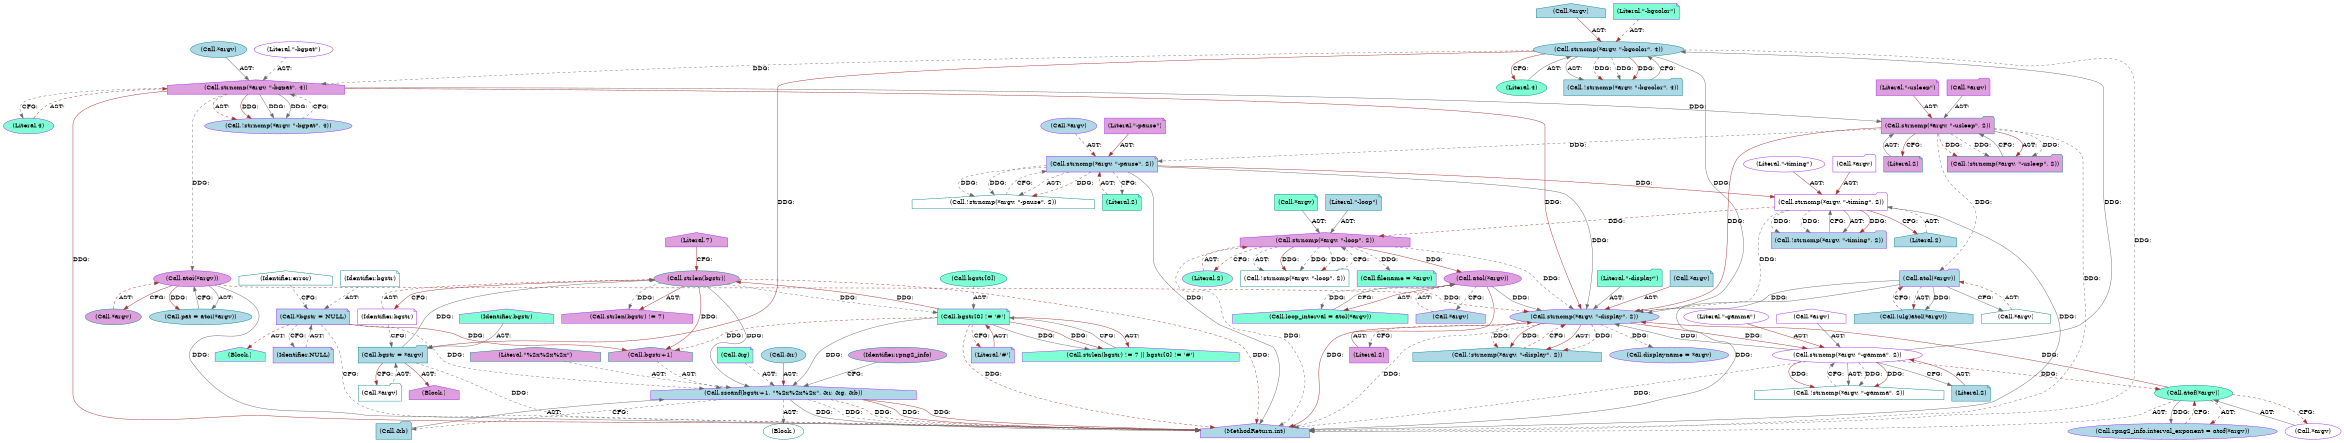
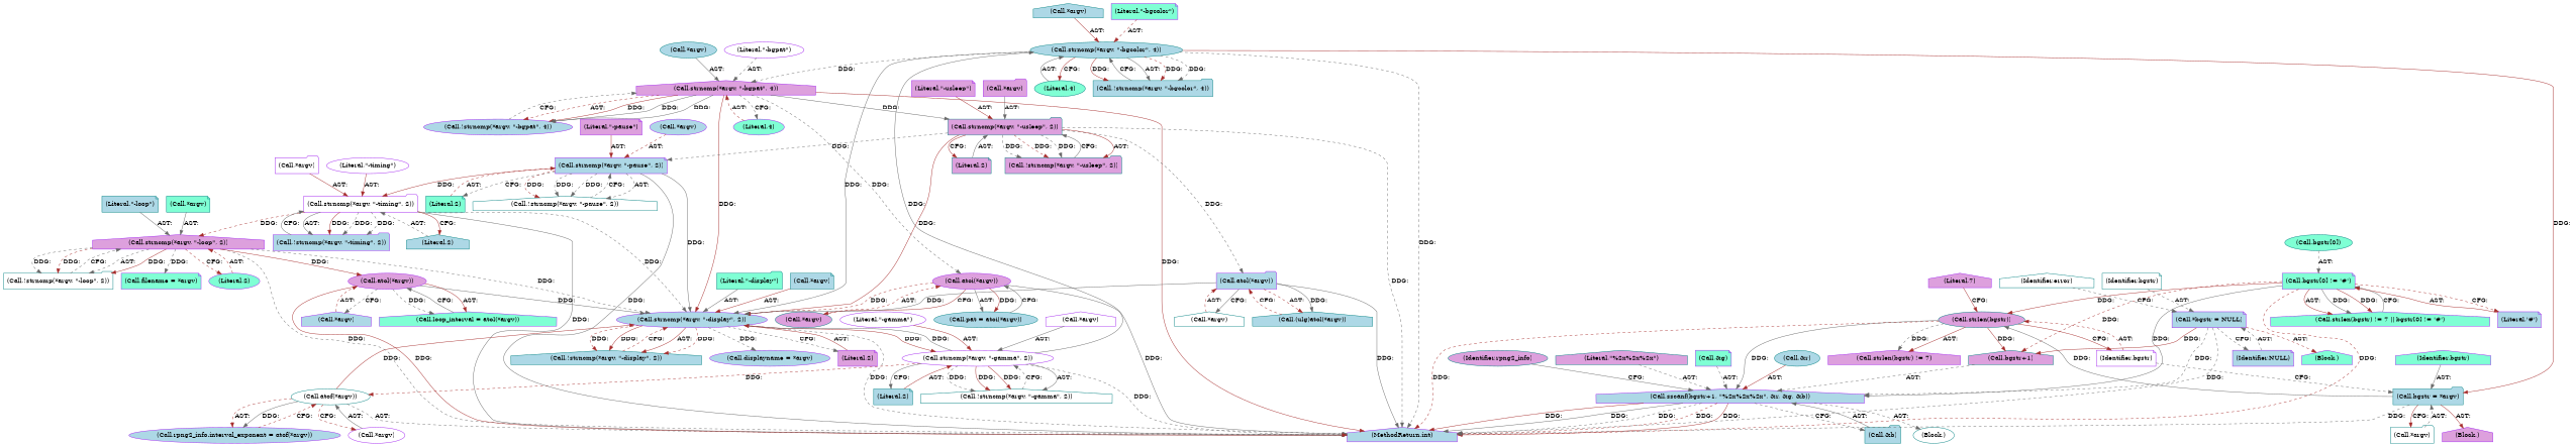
  digraph {
    node [color=purple fillcolor=lightblue shape=ellipse style=filled]
    edge [color=gray40 style=solid]
    n1 [label="(Call,sscanf(bgstr+1, \"%2x%2x%2x\", &r, &g, &b))" shape=house]
    n2 [label="(MethodReturn,int)" shape=house]
    n3 [color=teal label="(Call,&b)" shape=folder]
    n4 [color=teal fillcolor=white label="(Block,)"]
    n5 [color=teal fillcolor=plum label="(Call,strlen(bgstr))"]
    n6 [fillcolor=aquamarine label="(Call,bgstr[0] != '#')" shape=note]
    n7 [fillcolor=plum label="(Call,strlen(bgstr) != 7)" shape=house]
    n8 [fillcolor=white label="(Identifier,bgstr)" shape=note]
    n9 [color=teal fillcolor=plum label="(Call,bgstr+1)" shape=house]
    n10 [fillcolor=aquamarine label="(Call,strlen(bgstr) != 7 || bgstr[0] != '#')" shape=house]
    n11 [label="(Literal,'#')" shape=note]
    n12 [color=teal label="(Call,bgstr = *argv)" shape=folder]
    n13 [color=teal fillcolor=white label="(Call,*argv)" shape=folder]
    n14 [fillcolor=plum label="(Block,)" shape=house]
    n15 [color=teal label="(Call,strncmp(*argv, \"-bgcolor\", 4))"]
    n16 [label="(Call,strncmp(*argv, \"-display\", 2))"]
    n17 [fillcolor=plum label="(Call,strncmp(*argv, \"-bgpat\", 4))" shape=house]
    n18 [color=teal fillcolor=aquamarine label="(Literal,4)"]
    n19 [color=teal label="(Call,!strncmp(*argv, \"-bgcolor\", 4))" shape=folder]
    n20 [fillcolor=white label="(Call,strncmp(*argv, \"-gamma\", 2))"]
    n21 [label="(Call,displayname = *argv)"]
    n22 [fillcolor=plum label="(Literal,2)" shape=note]
    n23 [color=teal label="(Call,!strncmp(*argv, \"-display\", 2))" shape=house]
    n24 [color=teal fillcolor=plum label="(Call,strncmp(*argv, \"-usleep\", 2))" shape=folder]
    n25 [fillcolor=plum label="(Call,atoi(*argv))"]
    n26 [fillcolor=aquamarine label="(Literal,4)"]
    n27 [label="(Call,!strncmp(*argv, \"-bgpat\", 4))"]
-   n28 [color=teal fillcolor=aquamarine label="(Call,atof(*argv))"]
+   n28 [color=teal fillcolor=white label="(Call,atof(*argv))"]
    n29 [color=teal fillcolor=white label="(Call,!strncmp(*argv, \"-gamma\", 2))" shape=house]
    n30 [color=teal label="(Literal,2)" shape=note]
    n31 [label="(Call,rpng2_info.interval_exponent = atof(*argv))"]
    n32 [fillcolor=white label="(Call,*argv)"]
    n33 [label="(Call,strncmp(*argv, \"-pause\", 2))" shape=note]
    n34 [fillcolor=white label="(Call,strncmp(*argv, \"-timing\", 2))" shape=folder]
    n35 [color=teal fillcolor=aquamarine label="(Literal,2)" shape=note]
    n36 [color=teal fillcolor=white label="(Call,!strncmp(*argv, \"-pause\", 2))" shape=house]
    n37 [fillcolor=plum label="(Call,strncmp(*argv, \"-loop\", 2))" shape=house]
    n38 [color=teal label="(Literal,2)" shape=house]
    n39 [label="(Call,!strncmp(*argv, \"-timing\", 2))" shape=folder]
    n40 [label="(Call,atol(*argv))" shape=folder]
    n41 [color=teal fillcolor=plum label="(Literal,2)" shape=note]
    n42 [color=teal fillcolor=plum label="(Call,!strncmp(*argv, \"-usleep\", 2))" shape=folder]
    n43 [color=teal fillcolor=white label="(Call,*argv)" shape=house]
    n44 [color=teal label="(Call,(ulg)atol(*argv))" shape=house]
    n45 [color=teal fillcolor=plum label="(Call,*argv)"]
    n46 [color=teal label="(Call,pat = atoi(*argv))"]
    n47 [fillcolor=plum label="(Call,atol(*argv))"]
    n48 [color=teal fillcolor=white label="(Call,!strncmp(*argv, \"-loop\", 2))" shape=folder]
    n49 [fillcolor=aquamarine label="(Call,filename = *argv)" shape=note]
    n50 [fillcolor=aquamarine label="(Literal,2)"]
    n51 [label="(Call,*argv)" shape=house]
    n52 [fillcolor=aquamarine label="(Call,loop_interval = atol(*argv))" shape=house]
    n53 [label="(Call,*bgstr = NULL)" shape=note]
    n54 [label="(Identifier,NULL)" shape=note]
    n55 [fillcolor=aquamarine label="(Block,)" shape=house]
    n56 [fillcolor=aquamarine label="(Identifier,bgstr)" shape=house]
    n57 [color=teal label="(Call,*argv)" shape=house]
    n58 [color=teal fillcolor=white label="(Identifier,error)" shape=house]
    n59 [color=teal fillcolor=aquamarine label="(Literal,\"-display\")" shape=folder]
    n60 [color=teal label="(Call,*argv)"]
    n61 [fillcolor=aquamarine label="(Literal,\"-bgcolor\")" shape=note]
    n62 [fillcolor=white label="(Literal,\"-gamma\")"]
    n63 [color=teal label="(Literal,\"-loop\")" shape=note]
    n64 [color=teal fillcolor=white label="(Identifier,bgstr)" shape=note]
    n65 [fillcolor=plum label="(Literal,\"-pause\")" shape=note]
    n66 [color=teal fillcolor=plum label="(Identifier,rpng2_info)"]
    n67 [fillcolor=plum label="(Literal,7)" shape=house]
    n68 [fillcolor=plum label="(Literal,\"-usleep\")" shape=note]
    n69 [fillcolor=white label="(Literal,\"-timing\")"]
    n70 [fillcolor=white label="(Call,*argv)" shape=house]
    n71 [color=teal fillcolor=plum label="(Literal,\"%2x%2x%2x\")" shape=house]
    n72 [fillcolor=aquamarine label="(Call,&g)" shape=note]
    n73 [fillcolor=white label="(Call,*argv)" shape=folder]
    n74 [color=teal label="(Call,&r)"]
    n75 [label="(Call,*argv)"]
    n76 [color=teal label="(Call,*argv)" shape=note]
    n77 [fillcolor=white label="(Literal,\"-bgpat\")"]
    n78 [fillcolor=plum label="(Call,*argv)" shape=folder]
    n79 [color=teal fillcolor=aquamarine label="(Call,*argv)" shape=note]
    n80 [color=teal fillcolor=aquamarine label="(Call,bgstr[0])"]
    n1 -> n2 [color=brown label="DDG: "]
    n1 -> n2 [label="DDG: "]
    n1 -> n2 [label="DDG: " style=dashed]
    n1 -> n2 [color=brown label="DDG: " style=dashed]
    n1 -> n2 [color=brown label="DDG: "]
    n1 -> n3 [label="CFG: " style=dashed]
    n1 -> n4 [label="AST: " style=dashed]
    n3 -> n1 [label="AST: "]
    n5 -> n1 [label="DDG: "]
    n5 -> n2 [color=brown label="DDG: " style=dashed]
-   n5 -> n6 [label="DDG: " style=dashed]
    n5 -> n7 [color=brown label="AST: "]
    n5 -> n7 [label="DDG: " style=dashed]
    n5 -> n8 [color=brown label="CFG: "]
    n5 -> n9 [color=brown label="DDG: "]
    n6 -> n1 [label="DDG: "]
    n6 -> n2 [color=brown label="DDG: " style=dashed]
    n6 -> n5 [color=brown label="DDG: "]
    n6 -> n9 [color=brown label="DDG: " style=dashed]
    n6 -> n10 [color=brown label="AST: "]
    n6 -> n10 [label="DDG: "]
    n6 -> n10 [color=brown label="DDG: "]
    n6 -> n11 [color=brown label="CFG: " style=dashed]
    n8 -> n5 [color=brown label="AST: " style=dashed]
    n8 -> n12 [label="CFG: " style=dashed]
    n9 -> n1 [label="AST: " style=dashed]
    n10 -> n6 [label="CFG: "]
    n11 -> n6 [color=brown label="AST: "]
    n12 -> n2 [label="DDG: " style=dashed]
    n12 -> n5 [label="DDG: "]
    n12 -> n13 [color=brown label="CFG: "]
    n12 -> n14 [color=brown label="AST: "]
    n13 -> n12 [label="AST: " style=dashed]
    n15 -> n2 [label="DDG: " style=dashed]
    n15 -> n12 [color=brown label="DDG: "]
    n15 -> n16 [label="DDG: "]
    n15 -> n17 [label="DDG: " style=dashed]
    n15 -> n18 [color=brown label="CFG: "]
    n15 -> n19 [label="AST: "]
    n15 -> n19 [color=brown label="DDG: " style=dashed]
    n15 -> n19 [label="DDG: " style=dashed]
    n15 -> n19 [color=brown label="DDG: "]
    n16 -> n2 [label="DDG: " style=dashed]
    n16 -> n20 [color=brown label="DDG: "]
    n16 -> n21 [label="DDG: " style=dashed]
    n16 -> n22 [label="CFG: " style=dashed]
    n16 -> n23 [color=brown label="AST: "]
    n16 -> n23 [color=brown label="DDG: " style=dashed]
    n16 -> n23 [color=brown label="DDG: " style=dashed]
    n16 -> n23 [color=brown label="DDG: "]
    n17 -> n2 [color=brown label="DDG: "]
    n17 -> n16 [color=brown label="DDG: "]
    n17 -> n24 [label="DDG: "]
    n17 -> n25 [label="DDG: " style=dashed]
    n17 -> n26 [label="CFG: " style=dashed]
    n17 -> n27 [color=brown label="AST: " style=dashed]
    n17 -> n27 [color=brown label="DDG: "]
    n17 -> n27 [label="DDG: "]
    n17 -> n27 [label="DDG: "]
    n18 -> n15 [label="AST: "]
    n19 -> n15 [label="CFG: "]
    n20 -> n2 [label="DDG: " style=dashed]
    n20 -> n15 [label="DDG: "]
    n20 -> n16 [label="DDG: "]
    n20 -> n28 [color=brown label="DDG: " style=dashed]
    n20 -> n29 [label="AST: "]
    n20 -> n29 [label="DDG: " style=dashed]
    n20 -> n29 [color=brown label="DDG: "]
    n20 -> n29 [color=brown label="DDG: "]
    n20 -> n30 [label="CFG: "]
    n22 -> n16 [color=brown label="AST: "]
    n23 -> n16 [color=brown label="CFG: " style=dashed]
    n24 -> n2 [label="DDG: " style=dashed]
    n24 -> n16 [color=brown label="DDG: "]
    n24 -> n33 [label="DDG: " style=dashed]
    n24 -> n40 [label="DDG: " style=dashed]
    n24 -> n41 [color=brown label="CFG: "]
    n24 -> n42 [color=brown label="AST: "]
    n24 -> n42 [label="DDG: " style=dashed]
    n24 -> n42 [color=brown label="DDG: " style=dashed]
    n24 -> n42 [label="DDG: " style=dashed]
    n25 -> n2 [label="DDG: "]
    n25 -> n16 [color=brown label="DDG: " style=dashed]
    n25 -> n45 [color=brown label="CFG: "]
    n25 -> n46 [label="AST: "]
    n25 -> n46 [color=brown label="DDG: "]
    n26 -> n17 [color=brown label="AST: " style=dashed]
    n27 -> n17 [label="CFG: " style=dashed]
    n28 -> n2 [label="AST: " style=dashed]
    n28 -> n16 [color=brown label="DDG: "]
    n28 -> n31 [color=brown label="AST: " style=dashed]
    n28 -> n31 [label="DDG: "]
    n28 -> n32 [color=brown label="CFG: " style=dashed]
    n29 -> n20 [label="CFG: " style=dashed]
    n30 -> n20 [color=brown label="AST: "]
    n31 -> n28 [color=brown label="CFG: " style=dashed]
    n32 -> n28 [label="AST: "]
    n33 -> n2 [label="DDG: "]
    n33 -> n16 [label="DDG: "]
    n33 -> n34 [color=brown label="DDG: "]
    n33 -> n35 [label="CFG: " style=dashed]
    n33 -> n36 [label="AST: " style=dashed]
    n33 -> n36 [color=brown label="DDG: " style=dashed]
    n33 -> n36 [label="DDG: " style=dashed]
    n33 -> n36 [label="DDG: " style=dashed]
    n34 -> n2 [label="DDG: "]
    n34 -> n16 [label="DDG: " style=dashed]
    n34 -> n37 [color=brown label="DDG: " style=dashed]
    n34 -> n38 [color=brown label="CFG: "]
    n34 -> n39 [label="AST: "]
    n34 -> n39 [color=brown label="DDG: "]
    n34 -> n39 [label="DDG: " style=dashed]
    n34 -> n39 [label="DDG: " style=dashed]
    n35 -> n33 [color=brown label="AST: " style=dashed]
    n36 -> n33 [label="CFG: " style=dashed]
    n37 -> n2 [label="DDG: " style=dashed]
    n37 -> n16 [label="DDG: " style=dashed]
    n37 -> n47 [color=brown label="DDG: "]
    n37 -> n48 [label="AST: " style=dashed]
    n37 -> n48 [color=brown label="DDG: "]
    n37 -> n48 [label="DDG: " style=dashed]
    n37 -> n48 [color=brown label="DDG: " style=dashed]
    n37 -> n49 [label="DDG: " style=dashed]
    n37 -> n50 [color=brown label="CFG: " style=dashed]
    n38 -> n34 [label="AST: " style=dashed]
    n39 -> n34 [label="CFG: "]
    n40 -> n2 [label="DDG: "]
    n40 -> n16 [label="DDG: "]
    n40 -> n43 [label="CFG: "]
    n40 -> n44 [color=brown label="AST: " style=dashed]
    n40 -> n44 [label="DDG: "]
    n41 -> n24 [label="AST: "]
    n42 -> n24 [label="CFG: "]
    n43 -> n40 [color=brown label="AST: " style=dashed]
    n44 -> n40 [color=brown label="CFG: " style=dashed]
    n45 -> n25 [color=brown label="AST: " style=dashed]
    n46 -> n25 [label="CFG: "]
    n47 -> n2 [color=brown label="DDG: "]
    n47 -> n16 [label="DDG: "]
    n47 -> n51 [label="CFG: " style=dashed]
    n47 -> n52 [color=brown label="AST: "]
    n47 -> n52 [label="DDG: " style=dashed]
    n48 -> n37 [label="CFG: " style=dashed]
    n50 -> n37 [color=brown label="AST: " style=dashed]
    n51 -> n47 [color=brown label="AST: " style=dashed]
    n52 -> n47 [label="CFG: "]
    n53 -> n1 [label="DDG: " style=dashed]
-   n53 -> n2 [label="CFG: " style=dashed]
+   n53 -> n2 [label="DDG: " style=dashed]
    n53 -> n9 [color=brown label="DDG: "]
    n53 -> n54 [label="CFG: " style=dashed]
    n53 -> n55 [color=brown label="AST: " style=dashed]
    n54 -> n53 [label="AST: " style=dashed]
    n56 -> n12 [label="AST: "]
    n57 -> n15 [color=brown label="AST: "]
    n58 -> n53 [label="CFG: " style=dashed]
    n59 -> n16 [label="AST: "]
    n60 -> n17 [label="AST: "]
    n61 -> n15 [color=brown label="AST: " style=dashed]
    n62 -> n20 [color=brown label="AST: "]
    n63 -> n37 [label="AST: "]
    n64 -> n53 [label="AST: " style=dashed]
    n65 -> n33 [color=brown label="AST: "]
    n66 -> n1 [label="CFG: "]
    n67 -> n5 [color=brown label="CFG: "]
    n68 -> n24 [color=brown label="AST: "]
    n69 -> n34 [color=brown label="AST: "]
    n70 -> n20 [label="AST: "]
    n71 -> n1 [label="AST: " style=dashed]
    n72 -> n1 [label="AST: " style=dashed]
    n73 -> n34 [color=brown label="AST: "]
    n74 -> n1 [color=brown label="AST: "]
    n75 -> n33 [color=brown label="AST: " style=dashed]
    n76 -> n16 [color=brown label="AST: "]
    n77 -> n17 [label="AST: " style=dashed]
    n78 -> n24 [label="AST: "]
    n79 -> n37 [label="AST: "]
    n80 -> n6 [label="AST: " style=dashed]
  }
